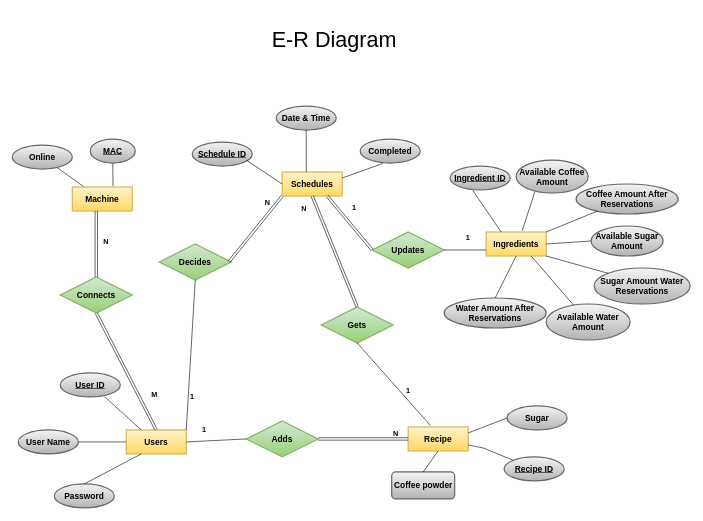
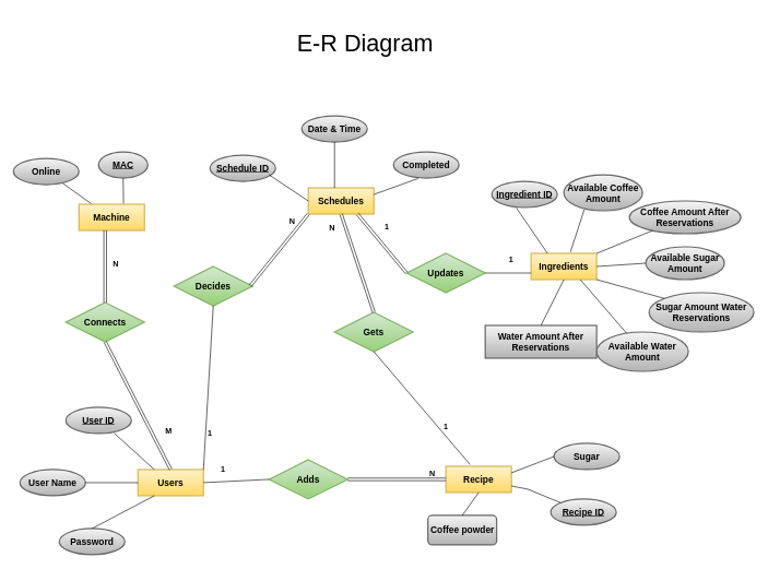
  <mxCell id="0" />
  <mxCell id="1" parent="0" />
  <mxCell id="2" value="&lt;b&gt;&lt;font style=&quot;font-size: 14px&quot;&gt;Ingredients&lt;/font&gt;&lt;/b&gt;" style="whiteSpace=wrap;html=1;align=center;gradientColor=#ffd966;fillColor=#fff2cc;strokeColor=#d6b656;strokeWidth=2;" parent="1" vertex="1"><mxGeometry x="810" y="386" width="100" height="40" as="geometry" /></mxCell>
  <mxCell id="3" value="&lt;b&gt;&lt;font style=&quot;font-size: 14px&quot;&gt;Schedules&lt;/font&gt;&lt;/b&gt;" style="whiteSpace=wrap;html=1;align=center;gradientColor=#ffd966;fillColor=#fff2cc;strokeColor=#d6b656;strokeWidth=2;" parent="1" vertex="1"><mxGeometry x="470" y="286" width="100" height="40" as="geometry" /></mxCell>
  <mxCell id="4" value="&lt;b&gt;&lt;font style=&quot;font-size: 14px&quot;&gt;Recipe&lt;/font&gt;&lt;/b&gt;" style="whiteSpace=wrap;html=1;align=center;gradientColor=#ffd966;fillColor=#fff2cc;strokeColor=#d6b656;strokeWidth=2;" parent="1" vertex="1"><mxGeometry x="680" y="711" width="100" height="40" as="geometry" /></mxCell>
  <mxCell id="5" value="&lt;b&gt;&lt;font style=&quot;font-size: 14px&quot;&gt;Users&lt;/font&gt;&lt;/b&gt;" style="whiteSpace=wrap;html=1;align=center;gradientColor=#ffd966;fillColor=#fff2cc;strokeColor=#d6b656;strokeWidth=2;" parent="1" vertex="1"><mxGeometry x="210" y="716" width="100" height="40" as="geometry" /></mxCell>
  <mxCell id="6" value="&lt;b&gt;&lt;font style=&quot;font-size: 14px&quot;&gt;User Name&lt;/font&gt;&lt;/b&gt;" style="ellipse;whiteSpace=wrap;html=1;align=center;gradientColor=#b3b3b3;fillColor=#f5f5f5;strokeColor=#666666;strokeWidth=2;" parent="1" vertex="1"><mxGeometry x="30" y="716" width="100" height="40" as="geometry" /></mxCell>
  <mxCell id="7" value="&lt;b&gt;&lt;font style=&quot;font-size: 14px&quot;&gt;Password&lt;/font&gt;&lt;/b&gt;" style="ellipse;whiteSpace=wrap;html=1;align=center;gradientColor=#b3b3b3;fillColor=#f5f5f5;strokeColor=#666666;strokeWidth=2;" parent="1" vertex="1"><mxGeometry x="90" y="806" width="100" height="40" as="geometry" /></mxCell>
  <mxCell id="8" value="" style="endArrow=none;html=1;rounded=0;exitX=0.739;exitY=0.989;exitDx=0;exitDy=0;exitPerimeter=0;entryX=0.25;entryY=0;entryDx=0;entryDy=0;" parent="1" source="11" target="5" edge="1"><mxGeometry relative="1" as="geometry"><mxPoint x="260" y="646" as="sourcePoint" /><mxPoint x="260" y="716" as="targetPoint" /></mxGeometry></mxCell>
  <mxCell id="9" value="" style="endArrow=none;html=1;rounded=0;entryX=0;entryY=0.5;entryDx=0;entryDy=0;exitX=1;exitY=0.5;exitDx=0;exitDy=0;" parent="1" source="6" target="5" edge="1"><mxGeometry relative="1" as="geometry"><mxPoint x="180" y="666" as="sourcePoint" /><mxPoint x="210" y="766" as="targetPoint" /></mxGeometry></mxCell>
  <mxCell id="10" value="" style="endArrow=none;html=1;rounded=0;entryX=0.25;entryY=1;entryDx=0;entryDy=0;exitX=0.5;exitY=0;exitDx=0;exitDy=0;" parent="1" source="7" target="5" edge="1"><mxGeometry relative="1" as="geometry"><mxPoint x="170" y="766" as="sourcePoint" /><mxPoint x="200" y="816" as="targetPoint" /></mxGeometry></mxCell>
  <mxCell id="11" value="&lt;b&gt;&lt;font style=&quot;font-size: 14px&quot;&gt;User ID&lt;/font&gt;&lt;/b&gt;" style="ellipse;whiteSpace=wrap;html=1;align=center;fontStyle=4;gradientColor=#b3b3b3;fillColor=#f5f5f5;strokeColor=#666666;strokeWidth=2;" parent="1" vertex="1"><mxGeometry x="100" y="621" width="100" height="40" as="geometry" /></mxCell>
  <mxCell id="12" value="&lt;font style=&quot;font-size: 14px&quot;&gt;&lt;b&gt;Schedule ID&lt;/b&gt;&lt;/font&gt;" style="ellipse;whiteSpace=wrap;html=1;align=center;fontStyle=4;gradientColor=#b3b3b3;fillColor=#f5f5f5;strokeColor=#666666;strokeWidth=2;" parent="1" vertex="1"><mxGeometry x="320" y="236" width="100" height="40" as="geometry" /></mxCell>
  <mxCell id="13" value="&lt;b&gt;&lt;font style=&quot;font-size: 14px&quot;&gt;Sugar&lt;/font&gt;&lt;/b&gt;" style="ellipse;whiteSpace=wrap;html=1;align=center;gradientColor=#b3b3b3;fillColor=#f5f5f5;strokeColor=#666666;strokeWidth=2;" parent="1" vertex="1"><mxGeometry x="845" y="676" width="100" height="40" as="geometry" /></mxCell>
  <mxCell id="14" value="&lt;b&gt;&lt;font style=&quot;font-size: 14px&quot;&gt;Coffee powder&lt;/font&gt;&lt;/b&gt;" style="whiteSpace=wrap;html=1;align=center;gradientColor=#b3b3b3;fillColor=#f5f5f5;strokeColor=#666666;strokeWidth=2;rounded=1;" parent="1" vertex="1"><mxGeometry x="652.5" y="786" width="105" height="45" as="geometry" /></mxCell>
  <mxCell id="15" value="&lt;font style=&quot;font-size: 14px&quot;&gt;&lt;b&gt;Date &amp;amp; Time&lt;/b&gt;&lt;/font&gt;" style="ellipse;whiteSpace=wrap;html=1;align=center;gradientColor=#b3b3b3;fillColor=#f5f5f5;strokeColor=#666666;strokeWidth=2;" parent="1" vertex="1"><mxGeometry x="460" y="176" width="100" height="40" as="geometry" /></mxCell>
  <mxCell id="16" value="" style="endArrow=none;html=1;rounded=0;entryX=0.5;entryY=1;entryDx=0;entryDy=0;exitX=0.5;exitY=0;exitDx=0;exitDy=0;" parent="1" source="14" target="4" edge="1"><mxGeometry relative="1" as="geometry"><mxPoint x="715" y="836" as="sourcePoint" /><mxPoint x="385" y="746" as="targetPoint" /></mxGeometry></mxCell>
  <mxCell id="17" value="" style="endArrow=none;html=1;rounded=0;entryX=0;entryY=0.5;entryDx=0;entryDy=0;exitX=1;exitY=0.25;exitDx=0;exitDy=0;" parent="1" source="4" target="13" edge="1"><mxGeometry relative="1" as="geometry"><mxPoint x="225" y="746" as="sourcePoint" /><mxPoint x="385" y="746" as="targetPoint" /></mxGeometry></mxCell>
  <mxCell id="18" value="" style="endArrow=none;html=1;rounded=0;entryX=0.5;entryY=1;entryDx=0;entryDy=0;" parent="1" target="15" edge="1"><mxGeometry relative="1" as="geometry"><mxPoint x="510" y="286" as="sourcePoint" /><mxPoint x="530" y="306" as="targetPoint" /></mxGeometry></mxCell>
  <mxCell id="19" value="" style="endArrow=none;html=1;rounded=0;entryX=0;entryY=0.5;entryDx=0;entryDy=0;" parent="1" target="3" edge="1"><mxGeometry relative="1" as="geometry"><mxPoint x="410" y="266" as="sourcePoint" /><mxPoint x="530" y="306" as="targetPoint" /></mxGeometry></mxCell>
  <mxCell id="20" value="&lt;b&gt;&lt;font style=&quot;font-size: 14px&quot;&gt;Sugar Amount Water Reservations&lt;/font&gt;&lt;/b&gt;" style="ellipse;whiteSpace=wrap;html=1;align=center;gradientColor=#b3b3b3;fillColor=#f5f5f5;strokeColor=#666666;strokeWidth=2;" parent="1" vertex="1"><mxGeometry x="990" y="446" width="160" height="60" as="geometry" /></mxCell>
  <mxCell id="21" value="&lt;b&gt;&lt;font style=&quot;font-size: 14px&quot;&gt;Coffee Amount After Reservations&lt;/font&gt;&lt;/b&gt;" style="ellipse;whiteSpace=wrap;html=1;align=center;gradientColor=#b3b3b3;fillColor=#f5f5f5;strokeColor=#666666;strokeWidth=2;" parent="1" vertex="1"><mxGeometry x="960" y="306" width="170" height="50" as="geometry" /></mxCell>
  <mxCell id="22" value="&lt;b&gt;&lt;font style=&quot;font-size: 14px&quot;&gt;Ingredient ID&lt;/font&gt;&lt;/b&gt;" style="ellipse;whiteSpace=wrap;html=1;align=center;fontStyle=4;gradientColor=#b3b3b3;fillColor=#f5f5f5;strokeColor=#666666;strokeWidth=2;" parent="1" vertex="1"><mxGeometry x="750" y="276" width="100" height="40" as="geometry" /></mxCell>
  <mxCell id="23" value="&lt;font style=&quot;font-size: 14px&quot;&gt;&lt;b&gt;Decides&lt;/b&gt;&lt;/font&gt;" style="shape=rhombus;perimeter=rhombusPerimeter;whiteSpace=wrap;html=1;align=center;gradientColor=#97d077;fillColor=#d5e8d4;strokeColor=#82b366;strokeWidth=2;" parent="1" vertex="1"><mxGeometry x="265" y="406" width="120" height="60" as="geometry" /></mxCell>
  <mxCell id="24" value="" style="endArrow=none;html=1;rounded=0;exitX=1;exitY=0;exitDx=0;exitDy=0;entryX=0.5;entryY=1;entryDx=0;entryDy=0;" parent="1" source="5" target="23" edge="1"><mxGeometry relative="1" as="geometry"><mxPoint x="520" y="456" as="sourcePoint" /><mxPoint x="680" y="456" as="targetPoint" /></mxGeometry></mxCell>
  <mxCell id="25" value="&lt;b&gt;1&lt;/b&gt;" style="text;html=1;strokeColor=none;fillColor=none;align=center;verticalAlign=middle;whiteSpace=wrap;rounded=0;" parent="1" vertex="1"><mxGeometry x="300" y="651" width="40" height="20" as="geometry" /></mxCell>
  <mxCell id="26" value="" style="shape=link;html=1;rounded=0;entryX=0;entryY=1;entryDx=0;entryDy=0;exitX=0.967;exitY=0.5;exitDx=0;exitDy=0;exitPerimeter=0;" parent="1" source="23" target="3" edge="1"><mxGeometry relative="1" as="geometry"><mxPoint x="350" y="386" as="sourcePoint" /><mxPoint x="510" y="386" as="targetPoint" /></mxGeometry></mxCell>
  <mxCell id="27" value="&lt;b&gt;N&lt;/b&gt;" style="resizable=0;html=1;align=right;verticalAlign=bottom;" parent="26" connectable="0" vertex="1"><mxGeometry x="1" relative="1" as="geometry"><mxPoint x="-20" y="20" as="offset" /></mxGeometry></mxCell>
  <mxCell id="28" value="&lt;b&gt;&lt;font style=&quot;font-size: 14px&quot;&gt;Recipe ID&lt;/font&gt;&lt;/b&gt;" style="ellipse;whiteSpace=wrap;html=1;align=center;fontStyle=4;gradientColor=#b3b3b3;fillColor=#f5f5f5;strokeColor=#666666;strokeWidth=2;" parent="1" vertex="1"><mxGeometry x="840" y="761" width="100" height="40" as="geometry" /></mxCell>
  <mxCell id="29" value="" style="endArrow=none;html=1;rounded=0;entryX=1;entryY=0.75;entryDx=0;entryDy=0;" parent="1" source="28" target="4" edge="1"><mxGeometry relative="1" as="geometry"><mxPoint x="445" y="776" as="sourcePoint" /><mxPoint x="605" y="776" as="targetPoint" /><Array as="points"><mxPoint x="805" y="746" /></Array></mxGeometry></mxCell>
  <mxCell id="30" value="&lt;b&gt;&lt;font style=&quot;font-size: 14px&quot;&gt;Adds&lt;/font&gt;&lt;/b&gt;" style="shape=rhombus;perimeter=rhombusPerimeter;whiteSpace=wrap;html=1;align=center;gradientColor=#97d077;fillColor=#d5e8d4;strokeColor=#82b366;strokeWidth=2;" parent="1" vertex="1"><mxGeometry x="410" y="701" width="120" height="60" as="geometry" /></mxCell>
  <mxCell id="31" value="" style="endArrow=none;html=1;rounded=0;exitX=1;exitY=0.5;exitDx=0;exitDy=0;entryX=0;entryY=0.5;entryDx=0;entryDy=0;" parent="1" source="5" target="30" edge="1"><mxGeometry relative="1" as="geometry"><mxPoint x="550" y="631" as="sourcePoint" /><mxPoint x="710" y="631" as="targetPoint" /></mxGeometry></mxCell>
  <mxCell id="32" value="" style="shape=link;html=1;rounded=0;exitX=1;exitY=0.5;exitDx=0;exitDy=0;entryX=0;entryY=0.5;entryDx=0;entryDy=0;" parent="1" source="30" target="4" edge="1"><mxGeometry relative="1" as="geometry"><mxPoint x="550" y="631" as="sourcePoint" /><mxPoint x="710" y="631" as="targetPoint" /><Array as="points"><mxPoint x="590" y="731" /></Array></mxGeometry></mxCell>
  <mxCell id="33" value="&lt;b&gt;N&lt;/b&gt;" style="resizable=0;html=1;align=right;verticalAlign=bottom;" parent="32" connectable="0" vertex="1"><mxGeometry x="1" relative="1" as="geometry"><mxPoint x="-16" as="offset" /></mxGeometry></mxCell>
  <mxCell id="34" value="&lt;font style=&quot;font-size: 14px&quot;&gt;&lt;b&gt;Updates&lt;/b&gt;&lt;/font&gt;" style="shape=rhombus;perimeter=rhombusPerimeter;whiteSpace=wrap;html=1;align=center;gradientColor=#97d077;fillColor=#d5e8d4;strokeColor=#82b366;strokeWidth=2;" parent="1" vertex="1"><mxGeometry x="620" y="386" width="120" height="60" as="geometry" /></mxCell>
  <mxCell id="35" value="&lt;b&gt;1&lt;/b&gt;" style="text;html=1;strokeColor=none;fillColor=none;align=center;verticalAlign=middle;whiteSpace=wrap;rounded=0;" parent="1" vertex="1"><mxGeometry x="320" y="706" width="40" height="20" as="geometry" /></mxCell>
  <mxCell id="36" value="" style="endArrow=none;html=1;rounded=0;exitX=1;exitY=0.5;exitDx=0;exitDy=0;entryX=0;entryY=0.75;entryDx=0;entryDy=0;" parent="1" source="34" target="2" edge="1"><mxGeometry relative="1" as="geometry"><mxPoint x="470" y="466" as="sourcePoint" /><mxPoint x="630" y="466" as="targetPoint" /></mxGeometry></mxCell>
  <mxCell id="37" value="" style="shape=link;html=1;rounded=0;exitX=0.75;exitY=1;exitDx=0;exitDy=0;" parent="1" source="3" edge="1"><mxGeometry relative="1" as="geometry"><mxPoint x="470" y="466" as="sourcePoint" /><mxPoint x="620" y="416" as="targetPoint" /></mxGeometry></mxCell>
  <mxCell id="38" value="&lt;b&gt;1&lt;/b&gt;" style="text;html=1;strokeColor=none;fillColor=none;align=center;verticalAlign=middle;whiteSpace=wrap;rounded=0;" parent="1" vertex="1"><mxGeometry x="570" y="336" width="40" height="20" as="geometry" /></mxCell>
  <mxCell id="39" value="&lt;b&gt;1&lt;/b&gt;" style="text;html=1;strokeColor=none;fillColor=none;align=center;verticalAlign=middle;whiteSpace=wrap;rounded=0;" parent="1" vertex="1"><mxGeometry x="760" y="386" width="40" height="20" as="geometry" /></mxCell>
  <mxCell id="40" value="" style="endArrow=none;html=1;rounded=0;entryX=0.376;entryY=1.015;entryDx=0;entryDy=0;exitX=0.25;exitY=0;exitDx=0;exitDy=0;entryPerimeter=0;" parent="1" source="2" target="22" edge="1"><mxGeometry relative="1" as="geometry"><mxPoint x="770" y="596" as="sourcePoint" /><mxPoint x="930" y="596" as="targetPoint" /></mxGeometry></mxCell>
  <mxCell id="41" value="" style="endArrow=none;html=1;rounded=0;entryX=0.378;entryY=1.016;entryDx=0;entryDy=0;entryPerimeter=0;exitX=1;exitY=0.25;exitDx=0;exitDy=0;" parent="1" source="3" target="53" edge="1"><mxGeometry relative="1" as="geometry"><mxPoint x="554" y="281" as="sourcePoint" /><mxPoint x="640" y="286" as="targetPoint" /></mxGeometry></mxCell>
  <mxCell id="42" value="&lt;font style=&quot;font-size: 14px&quot;&gt;&lt;b&gt;Connects&lt;/b&gt;&lt;/font&gt;" style="shape=rhombus;perimeter=rhombusPerimeter;whiteSpace=wrap;html=1;align=center;gradientColor=#97d077;fillColor=#d5e8d4;strokeColor=#82b366;strokeWidth=2;" vertex="1" parent="1"><mxGeometry x="100" y="461" width="120" height="60" as="geometry" /></mxCell>
  <mxCell id="43" value="" style="endArrow=none;html=1;rounded=0;exitX=0.68;exitY=-0.025;exitDx=0;exitDy=0;exitPerimeter=0;" edge="1" parent="1" source="47" target="44"><mxGeometry relative="1" as="geometry"><mxPoint x="187.1" y="317.72" as="sourcePoint" /><mxPoint x="200" y="251" as="targetPoint" /></mxGeometry></mxCell>
  <mxCell id="44" value="&lt;font style=&quot;font-size: 14px&quot;&gt;&lt;b&gt;MAC&lt;/b&gt;&lt;/font&gt;" style="ellipse;whiteSpace=wrap;html=1;align=center;fontStyle=4;gradientColor=#b3b3b3;fillColor=#f5f5f5;strokeColor=#666666;strokeWidth=2;" vertex="1" parent="1"><mxGeometry x="150" y="231" width="75" height="40" as="geometry" /></mxCell>
  <mxCell id="45" value="" style="endArrow=none;html=1;rounded=0;exitX=0.2;exitY=0;exitDx=0;exitDy=0;exitPerimeter=0;" edge="1" parent="1" source="47" target="46"><mxGeometry relative="1" as="geometry"><mxPoint x="134" y="318" as="sourcePoint" /><mxPoint x="100" y="261" as="targetPoint" /></mxGeometry></mxCell>
  <mxCell id="46" value="&lt;font style=&quot;font-size: 14px&quot;&gt;&lt;b&gt;Online&lt;/b&gt;&lt;/font&gt;" style="ellipse;whiteSpace=wrap;html=1;align=center;fillColor=#f5f5f5;strokeColor=#666666;gradientColor=#b3b3b3;strokeWidth=2;" vertex="1" parent="1"><mxGeometry x="20" y="241" width="100" height="40" as="geometry" /></mxCell>
  <mxCell id="47" value="&lt;font style=&quot;font-size: 14px&quot;&gt;&lt;b&gt;Machine&lt;/b&gt;&lt;/font&gt;" style="whiteSpace=wrap;html=1;align=center;gradientColor=#ffd966;fillColor=#fff2cc;strokeColor=#d6b656;strokeWidth=2;" vertex="1" parent="1"><mxGeometry x="120" y="311" width="100" height="40" as="geometry" /></mxCell>
- <mxCell id="48" value="&lt;font style=&quot;font-size: 14px&quot;&gt;&lt;b&gt;Gets&lt;/b&gt;&lt;/font&gt;" style="shape=rhombus;perimeter=rhombusPerimeter;whiteSpace=wrap;html=1;align=center;gradientColor=#97d077;fillColor=#d5e8d4;strokeColor=#82b366;strokeWidth=2;" vertex="1" parent="1"><mxGeometry x="535" y="511" width="120" height="60" as="geometry" /></mxCell>
+ <mxCell id="48" value="&lt;font style=&quot;font-size: 14px&quot;&gt;&lt;b&gt;Gets&lt;/b&gt;&lt;/font&gt;" style="shape=rhombus;perimeter=rhombusPerimeter;whiteSpace=wrap;html=1;align=center;gradientColor=#97d077;fillColor=#d5e8d4;strokeColor=#82b366;strokeWidth=2;" vertex="1" parent="1"><mxGeometry x="510" y="476" width="120" height="60" as="geometry" /></mxCell>
  <mxCell id="49" value="&lt;b&gt;N&lt;/b&gt;" style="resizable=0;html=1;align=right;verticalAlign=bottom;" connectable="0" vertex="1" parent="1"><mxGeometry x="510" y="316" as="geometry"><mxPoint x="1" y="39" as="offset" /></mxGeometry></mxCell>
  <mxCell id="50" value="" style="endArrow=none;html=1;rounded=0;exitX=0.261;exitY=0.954;exitDx=0;exitDy=0;exitPerimeter=0;" edge="1" parent="1" source="51"><mxGeometry relative="1" as="geometry"><mxPoint x="990" y="336" as="sourcePoint" /><mxPoint x="870" y="384" as="targetPoint" /></mxGeometry></mxCell>
  <mxCell id="51" value="&lt;b&gt;&lt;font style=&quot;font-size: 14px&quot;&gt;Available Coffee Amount&lt;/font&gt;&lt;/b&gt;" style="ellipse;whiteSpace=wrap;html=1;align=center;gradientColor=#b3b3b3;fillColor=#f5f5f5;strokeColor=#666666;strokeWidth=2;" vertex="1" parent="1"><mxGeometry x="860" y="266" width="120" height="55" as="geometry" /></mxCell>
  <mxCell id="52" value="&lt;b&gt;&lt;font style=&quot;font-size: 14px&quot;&gt;Available Sugar Amount&lt;/font&gt;&lt;/b&gt;" style="ellipse;whiteSpace=wrap;html=1;align=center;gradientColor=#b3b3b3;fillColor=#f5f5f5;strokeColor=#666666;strokeWidth=2;" vertex="1" parent="1"><mxGeometry x="985" y="376" width="120" height="50" as="geometry" /></mxCell>
  <mxCell id="53" value="&lt;b&gt;&lt;font style=&quot;font-size: 14px&quot;&gt;Completed&lt;/font&gt;&lt;/b&gt;" style="ellipse;whiteSpace=wrap;html=1;align=center;gradientColor=#b3b3b3;fillColor=#f5f5f5;strokeColor=#666666;strokeWidth=2;" vertex="1" parent="1"><mxGeometry x="600" y="231" width="100" height="40" as="geometry" /></mxCell>
  <mxCell id="54" value="" style="shape=link;html=1;rounded=0;entryX=0.5;entryY=1;entryDx=0;entryDy=0;exitX=0.5;exitY=0;exitDx=0;exitDy=0;" edge="1" parent="1" source="5" target="42"><mxGeometry relative="1" as="geometry"><mxPoint x="160" y="706" as="sourcePoint" /><mxPoint x="600" y="536" as="targetPoint" /></mxGeometry></mxCell>
  <mxCell id="55" value="M" style="resizable=0;html=1;align=left;verticalAlign=bottom;fontStyle=1" connectable="0" vertex="1" parent="54"><mxGeometry x="-1" relative="1" as="geometry"><mxPoint x="-10" y="-50" as="offset" /></mxGeometry></mxCell>
  <mxCell id="56" value="" style="shape=link;html=1;rounded=0;exitX=0.5;exitY=0;exitDx=0;exitDy=0;entryX=0.4;entryY=1;entryDx=0;entryDy=0;entryPerimeter=0;" edge="1" parent="1" source="42" target="47"><mxGeometry relative="1" as="geometry"><mxPoint x="510" y="541" as="sourcePoint" /><mxPoint x="670" y="541" as="targetPoint" /></mxGeometry></mxCell>
  <mxCell id="57" value="N" style="resizable=0;html=1;align=left;verticalAlign=bottom;fontStyle=1" connectable="0" vertex="1" parent="56"><mxGeometry x="-1" relative="1" as="geometry"><mxPoint x="10" y="-50" as="offset" /></mxGeometry></mxCell>
  <mxCell id="58" value="" style="endArrow=none;html=1;rounded=0;exitX=0.5;exitY=1;exitDx=0;exitDy=0;entryX=0.369;entryY=-0.065;entryDx=0;entryDy=0;entryPerimeter=0;" edge="1" parent="1" source="48" target="4"><mxGeometry relative="1" as="geometry"><mxPoint x="540" y="546" as="sourcePoint" /><mxPoint x="750" y="706" as="targetPoint" /></mxGeometry></mxCell>
  <mxCell id="59" value="" style="shape=link;html=1;rounded=0;exitX=0.5;exitY=1;exitDx=0;exitDy=0;entryX=0.5;entryY=0;entryDx=0;entryDy=0;" edge="1" parent="1" source="3" target="48"><mxGeometry relative="1" as="geometry"><mxPoint x="540" y="546" as="sourcePoint" /><mxPoint x="700" y="546" as="targetPoint" /></mxGeometry></mxCell>
  <mxCell id="60" value="&lt;b&gt;1&lt;/b&gt;" style="text;html=1;strokeColor=none;fillColor=none;align=center;verticalAlign=middle;whiteSpace=wrap;rounded=0;" vertex="1" parent="1"><mxGeometry x="660" y="641" width="40" height="20" as="geometry" /></mxCell>
  <mxCell id="61" value="" style="endArrow=none;html=1;rounded=0;entryX=1;entryY=0;entryDx=0;entryDy=0;" edge="1" parent="1" source="21" target="2"><mxGeometry relative="1" as="geometry"><mxPoint x="540" y="316" as="sourcePoint" /><mxPoint x="700" y="316" as="targetPoint" /></mxGeometry></mxCell>
  <mxCell id="62" value="" style="endArrow=none;html=1;rounded=0;exitX=1;exitY=0.5;exitDx=0;exitDy=0;entryX=0;entryY=0.5;entryDx=0;entryDy=0;" edge="1" parent="1" source="2" target="52"><mxGeometry relative="1" as="geometry"><mxPoint x="540" y="316" as="sourcePoint" /><mxPoint x="1000" y="396" as="targetPoint" /></mxGeometry></mxCell>
  <mxCell id="63" value="" style="endArrow=none;html=1;rounded=0;entryX=0;entryY=0;entryDx=0;entryDy=0;exitX=1;exitY=1;exitDx=0;exitDy=0;" edge="1" parent="1" source="2" target="20"><mxGeometry relative="1" as="geometry"><mxPoint x="540" y="316" as="sourcePoint" /><mxPoint x="700" y="316" as="targetPoint" /></mxGeometry></mxCell>
  <mxCell id="64" value="&lt;b&gt;&lt;font style=&quot;font-size: 14px&quot;&gt;Available Water Amount&lt;/font&gt;&lt;/b&gt;" style="ellipse;whiteSpace=wrap;html=1;align=center;gradientColor=#b3b3b3;fillColor=#f5f5f5;strokeColor=#666666;strokeWidth=2;" vertex="1" parent="1"><mxGeometry x="910" y="506" width="140" height="60" as="geometry" /></mxCell>
- <mxCell id="65" value="&lt;b&gt;&lt;font style=&quot;font-size: 14px&quot;&gt;Water Amount After Reservations&lt;/font&gt;&lt;/b&gt;" style="ellipse;whiteSpace=wrap;html=1;align=center;gradientColor=#b3b3b3;fillColor=#f5f5f5;strokeColor=#666666;strokeWidth=2;" vertex="1" parent="1"><mxGeometry x="740" y="496" width="170" height="50" as="geometry" /></mxCell>
+ <mxCell id="65" value="&lt;b&gt;&lt;font style=&quot;font-size: 14px&quot;&gt;Water Amount After Reservations&lt;/font&gt;&lt;/b&gt;" style="whiteSpace=wrap;html=1;align=center;gradientColor=#b3b3b3;fillColor=#f5f5f5;strokeColor=#666666;strokeWidth=2;rounded=0;" vertex="1" parent="1"><mxGeometry x="740" y="496" width="170" height="50" as="geometry" /></mxCell>
  <mxCell id="66" value="" style="endArrow=none;html=1;rounded=0;exitX=0.75;exitY=1;exitDx=0;exitDy=0;" edge="1" parent="1" source="2" target="64"><mxGeometry relative="1" as="geometry"><mxPoint x="876" y="416" as="sourcePoint" /><mxPoint x="952" y="494" as="targetPoint" /></mxGeometry></mxCell>
  <mxCell id="67" value="" style="endArrow=none;html=1;rounded=0;entryX=0.5;entryY=0;entryDx=0;entryDy=0;exitX=0.5;exitY=1;exitDx=0;exitDy=0;" edge="1" parent="1" source="2" target="65"><mxGeometry relative="1" as="geometry"><mxPoint x="540" y="296" as="sourcePoint" /><mxPoint x="700" y="296" as="targetPoint" /></mxGeometry></mxCell>
  <mxCell id="68" value="&lt;font style=&quot;font-size: 36px&quot;&gt;E-R Diagram&lt;/font&gt;" style="text;html=1;strokeColor=none;fillColor=none;align=center;verticalAlign=middle;whiteSpace=wrap;rounded=0;" vertex="1" parent="1"><mxGeometry x="307" y="20" width="500" height="90" as="geometry" /></mxCell>
